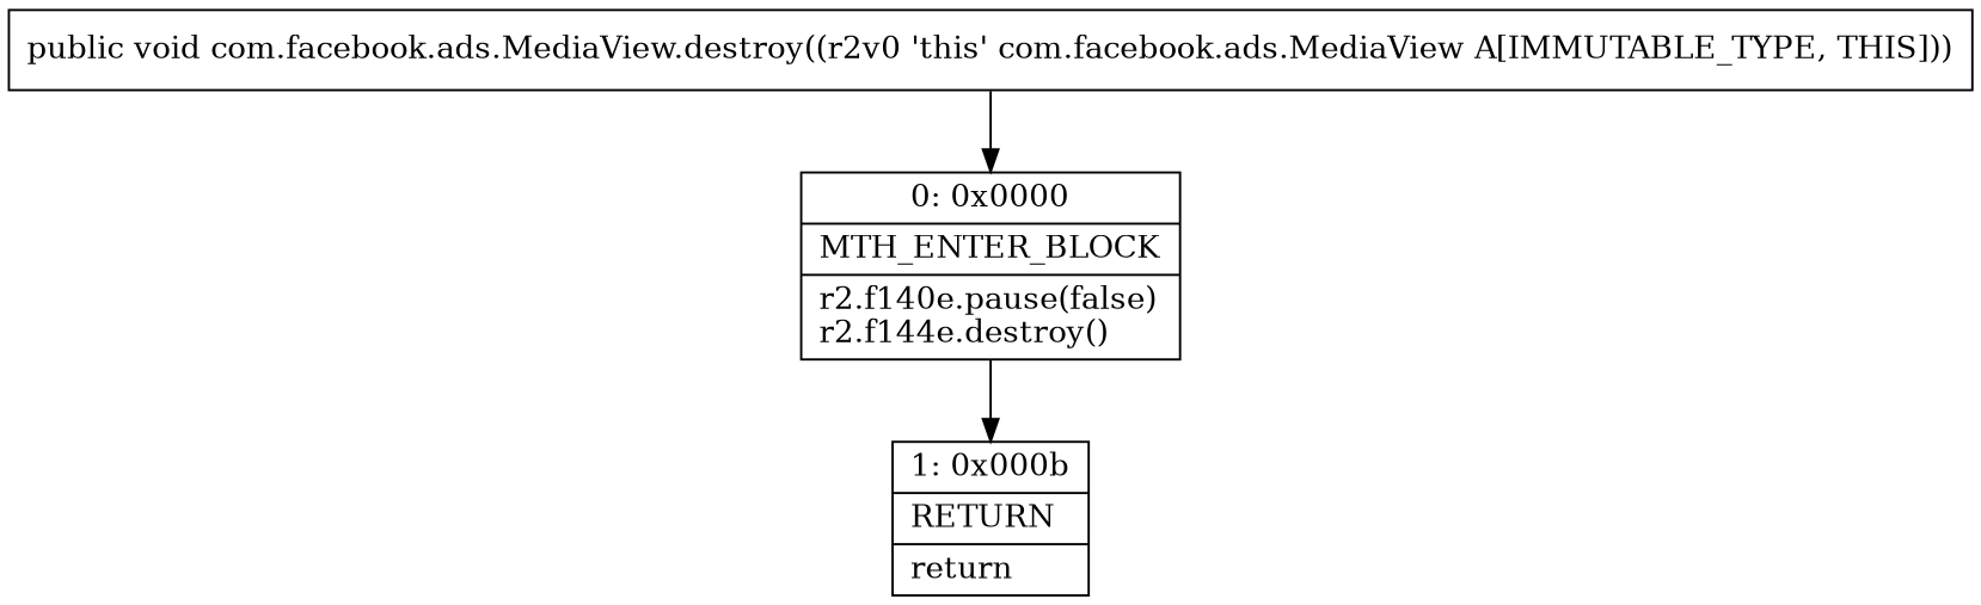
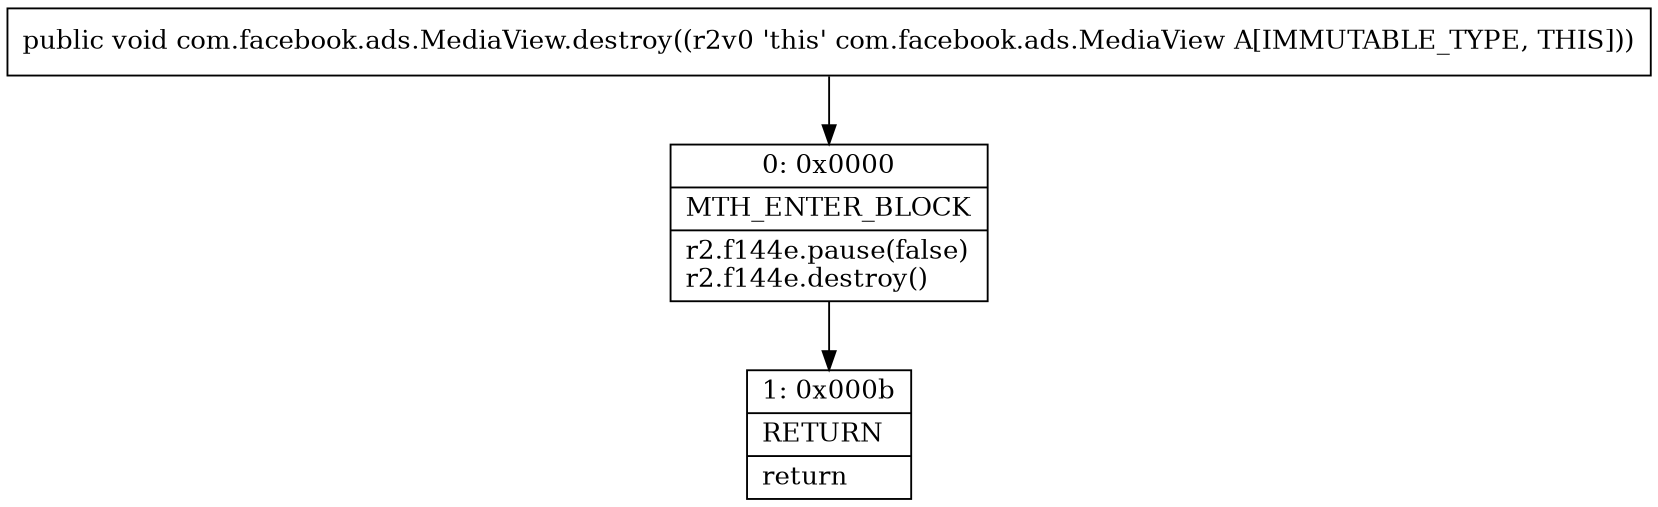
  digraph {
    node [shape=record]
-   n1 [label="{0\:\ 0x0000|MTH_ENTER_BLOCK\l|r2.f140e.pause(false)\lr2.f144e.destroy()\l}"]
+   n1 [label="{0\:\ 0x0000|MTH_ENTER_BLOCK\l|r2.f144e.pause(false)\lr2.f144e.destroy()\l}"]
    n2 [label="{1\:\ 0x000b|RETURN\l|return\l}"]
    n3 [label="{public void com.facebook.ads.MediaView.destroy((r2v0 'this' com.facebook.ads.MediaView A[IMMUTABLE_TYPE, THIS])) }"]
    n1 -> n2
    n3 -> n1
  }
